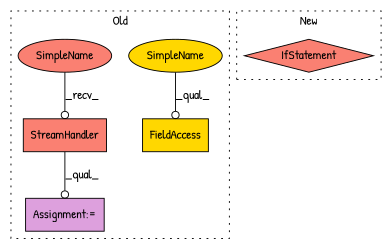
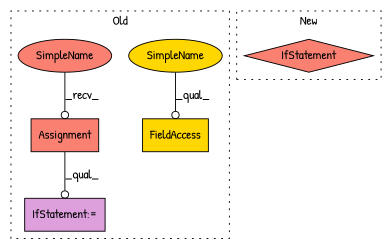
  digraph {
    fontname="Patrick Hand"
    node [a=42 fillcolor=salmon fontname="Patrick Hand" l=7 s=603 shape=box style=filled]
    edge [arrowhead=odot fontname="Patrick Hand"]
-   n1 [a=32 l=15 label=StreamHandler s=417]
-   n2 [a=7 fillcolor=plum l=1 label="Assignment:=" s=408]
+   n1 [a=32 l=15 label=Assignment s=417]
+   n2 [a=7 fillcolor=plum l=1 label="IfStatement:=" s=408]
    n3 [a=22 fillcolor=gold l=12 label=FieldAccess]
    n4 [fillcolor=gold label=SimpleName shape=ellipse]
    n5 [label=SimpleName s=409 shape=ellipse]
    n6 [a=25 l=3 label=IfStatement s=537 shape=diamond]
    subgraph cluster_1 {
      label=Old
      style=dotted
      n1
      n2
      n3
      n4
      n5
    }
    subgraph cluster_2 {
      label=New
      style=dotted
      n6
    }
    n1 -> n2 [label=_qual_]
    n4 -> n3 [label=_qual_]
    n5 -> n1 [label=_recv_]
  }
